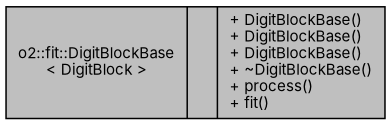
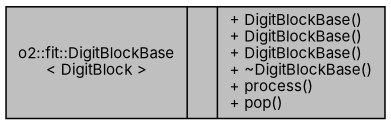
  digraph {
    rankdir=LR
    fontname=Inter
-   n1 [color=black fillcolor=grey75 fontcolor=black fontname=Inter fontsize=10 height=0.2 label="{o2::fit::DigitBlockBase\l\< DigitBlock \>\n||+ DigitBlockBase()\l+ DigitBlockBase()\l+ DigitBlockBase()\l+ ~DigitBlockBase()\l+ process()\l+ fit()\l}" shape=record style=filled width=0.4]
+   n1 [color=black fillcolor=grey75 fontcolor=black fontname=Inter fontsize=10 height=0.2 label="{o2::fit::DigitBlockBase\l\< DigitBlock \>\n||+ DigitBlockBase()\l+ DigitBlockBase()\l+ DigitBlockBase()\l+ ~DigitBlockBase()\l+ process()\l+ pop()\l}" shape=record style=filled width=0.4]
  }
